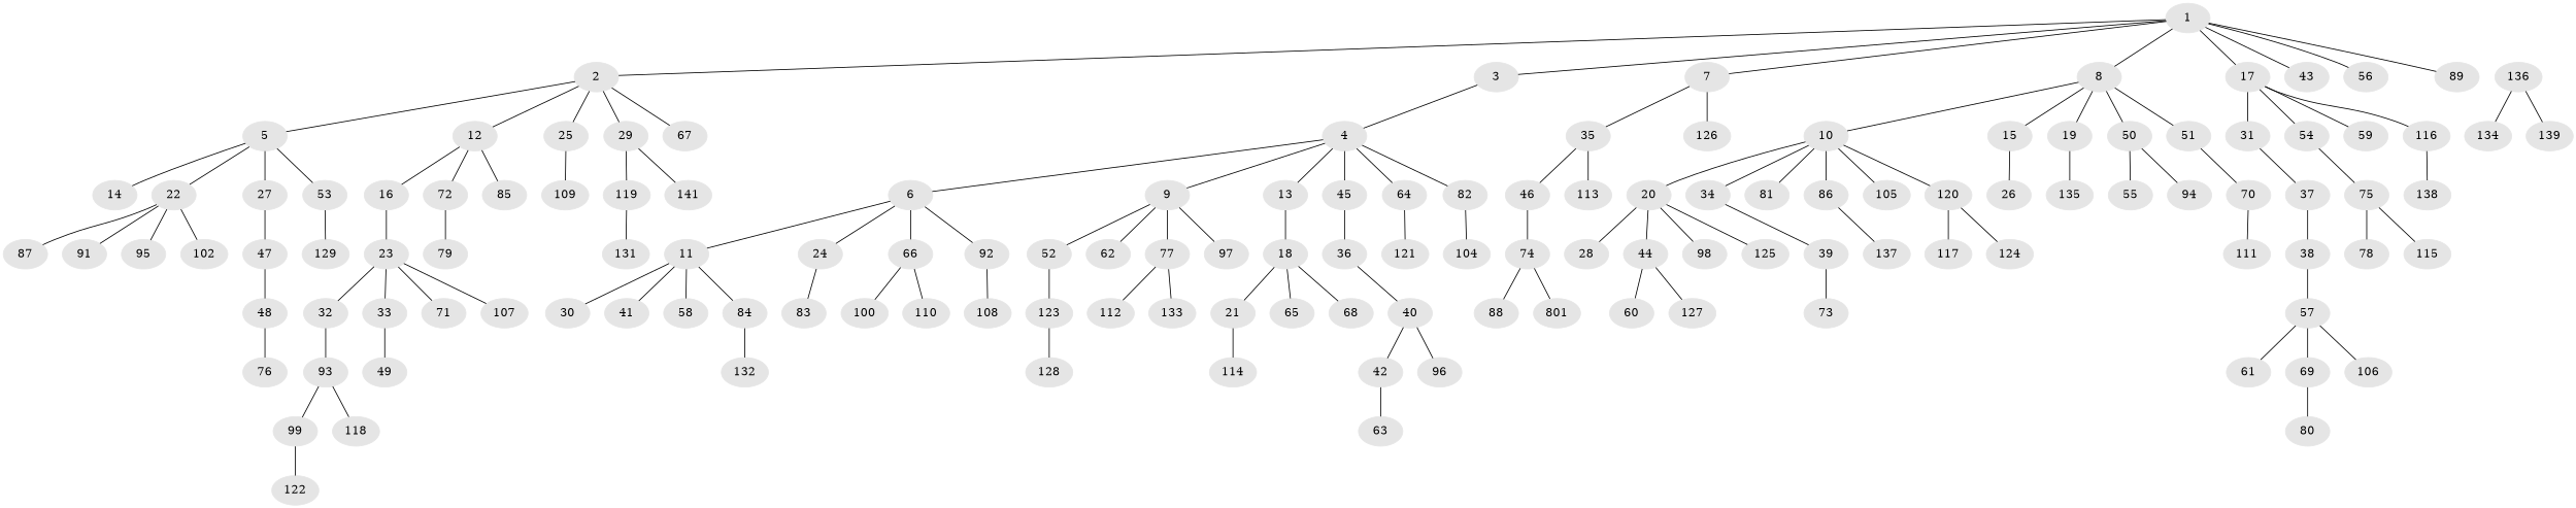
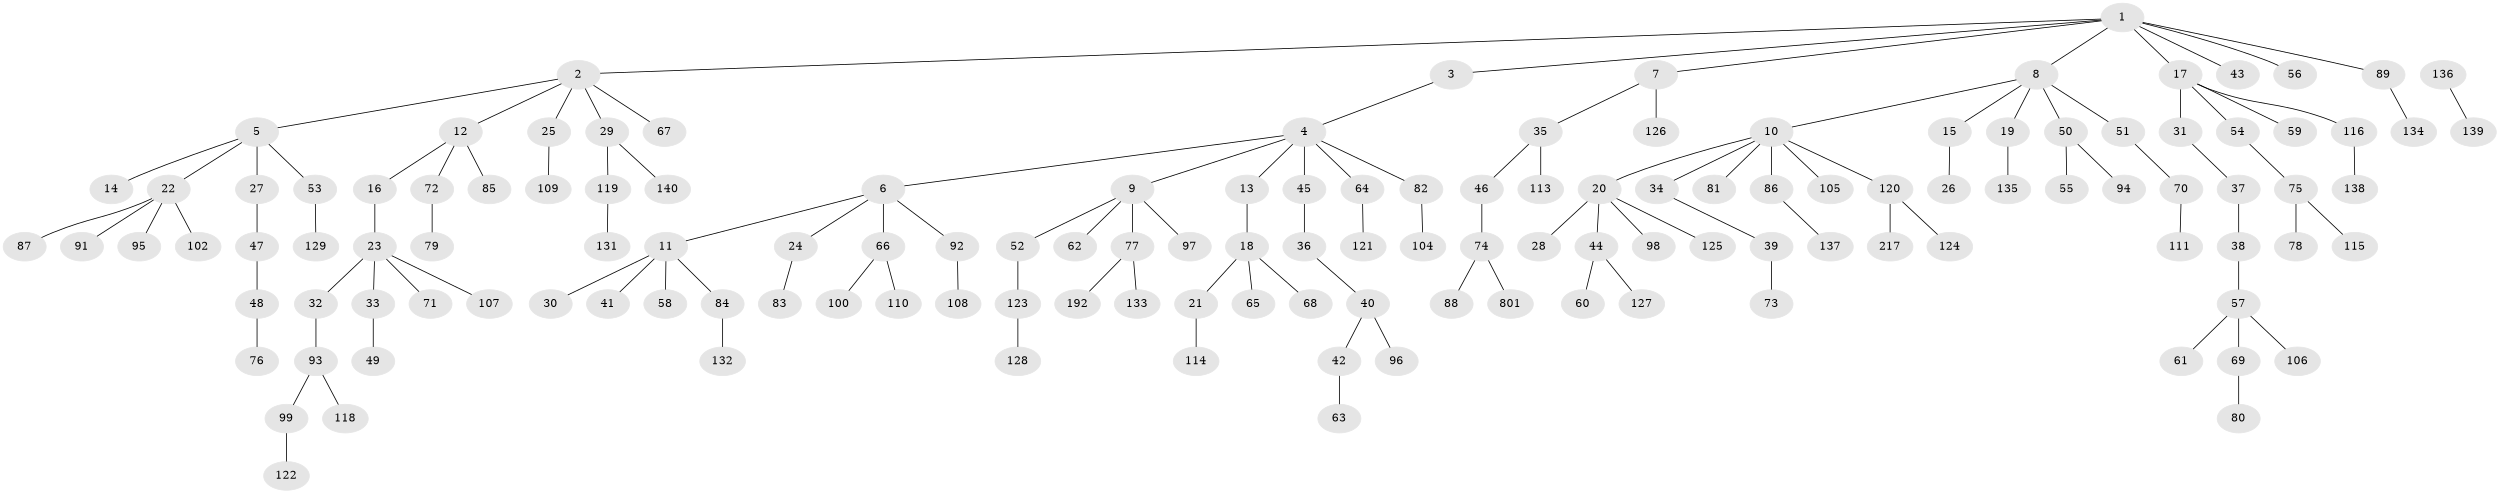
  graph {
    node [color=gray90 style=filled]
    1
    2
    3
    7
    8
    17
    43
    56
    89
    5
    12
    25
    29
    67
    4
    35
    126
    10
    15
    19
    50
    51
    31
    54
    59
    116
    134
    14
    22
    27
    53
    16
    72
    85
    109
    119
-   140 [label=141]
+   140
    6
    9
    13
    45
    64
    82
    11
    24
    66
    92
    52
    62
    77
    97
    18
    36
    121
    104
    87
    91
    95
    102
    47
    129
    30
    41
    58
    84
    83
    100
    110
    108
    46
    113
    20
    34
    81
    86
    105
    120
    26
    135
    55
    94
    70
    123
-   112
+   112 [label=192]
    133
    28
    44
    98
    125
    39
    137
-   117
+   117 [label=217]
    124
    132
    23
    79
    21
    65
    68
    32
    33
    71
    107
    37
    75
    138
    114
    40
    60
    127
    93
    49
    48
    131
    38
    99
    118
    73
    74
    42
    96
    57
    61
    69
    106
    63
    88
    n128 [label=801]
    76
    111
    128
    78
    115
    80
    136
    139
    122
    1 -- 2
    1 -- 3
    1 -- 7
    1 -- 8
    1 -- 17
    1 -- 43
    1 -- 56
    1 -- 89
    2 -- 5
    2 -- 12
    2 -- 25
    2 -- 29
    2 -- 67
    3 -- 4
    7 -- 35
    7 -- 126
    8 -- 10
    8 -- 15
    8 -- 19
    8 -- 50
    8 -- 51
    17 -- 31
    17 -- 54
    17 -- 59
    17 -- 116
-   136 -- 134
+   89 -- 134
    5 -- 14
    5 -- 22
    5 -- 27
    5 -- 53
    12 -- 16
    12 -- 72
    12 -- 85
    25 -- 109
    29 -- 119
    29 -- 140
    4 -- 6
    4 -- 9
    4 -- 13
    4 -- 45
    4 -- 64
    4 -- 82
    35 -- 46
    35 -- 113
    10 -- 20
    10 -- 34
    10 -- 81
    10 -- 86
    10 -- 105
    10 -- 120
    15 -- 26
    19 -- 135
    50 -- 55
    50 -- 94
    51 -- 70
    31 -- 37
    54 -- 75
    116 -- 138
    22 -- 87
    22 -- 91
    22 -- 95
    22 -- 102
    27 -- 47
    53 -- 129
    16 -- 23
    72 -- 79
    119 -- 131
    6 -- 11
    6 -- 24
    6 -- 66
    6 -- 92
    9 -- 52
    9 -- 62
    9 -- 77
    9 -- 97
    13 -- 18
    45 -- 36
    64 -- 121
    82 -- 104
    11 -- 30
    11 -- 41
    11 -- 58
    11 -- 84
    24 -- 83
    66 -- 100
    66 -- 110
    92 -- 108
    52 -- 123
    77 -- 112
    77 -- 133
    18 -- 21
    18 -- 65
    18 -- 68
    36 -- 40
    47 -- 48
    84 -- 132
    46 -- 74
    20 -- 28
    20 -- 44
    20 -- 98
    20 -- 125
    34 -- 39
    86 -- 137
    120 -- 117
    120 -- 124
    70 -- 111
    123 -- 128
    44 -- 60
    44 -- 127
    39 -- 73
    23 -- 32
    23 -- 33
    23 -- 71
    23 -- 107
    21 -- 114
    32 -- 93
    33 -- 49
    37 -- 38
    75 -- 78
    75 -- 115
    40 -- 42
    40 -- 96
    93 -- 99
    93 -- 118
    48 -- 76
    38 -- 57
    99 -- 122
    74 -- 88
    74 -- n128
    42 -- 63
    57 -- 61
    57 -- 69
    57 -- 106
    69 -- 80
    136 -- 139
  }
